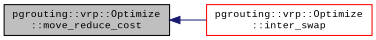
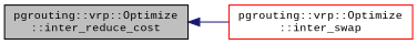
  digraph {
    rankdir=LR
    fontname="Liberation Mono"
    node [fontname="Liberation Mono" fontsize=10 shape=record style=filled]
-   n1 [color=black fillcolor=grey75 fontcolor=black height=0.2 label="pgrouting::vrp::Optimize\l::move_reduce_cost" width=0.4]
+   n1 [color=black fillcolor=grey75 fontcolor=black height=0.2 label="pgrouting::vrp::Optimize\l::inter_reduce_cost" width=0.4]
    n2 [color=red fillcolor=white height=0.2 label="pgrouting::vrp::Optimize\l::inter_swap" width=0.4]
    n1 -> n2 [color=midnightblue dir=back fontname="Liberation Mono" fontsize=10 labelfontname=Helvetica labelfontsize=10 style=solid]
  }
